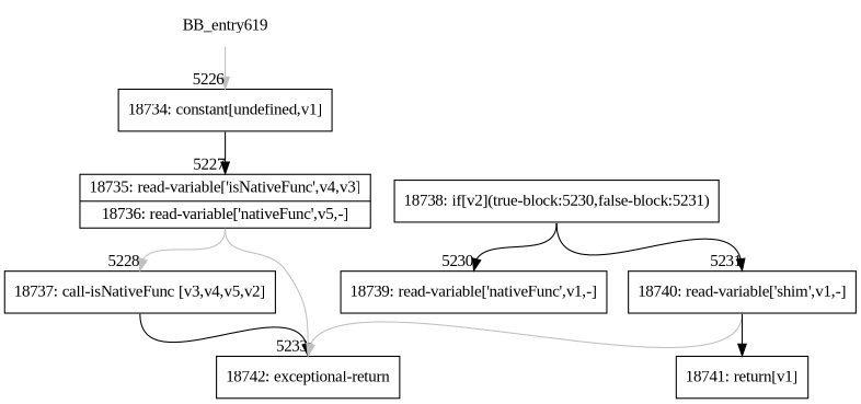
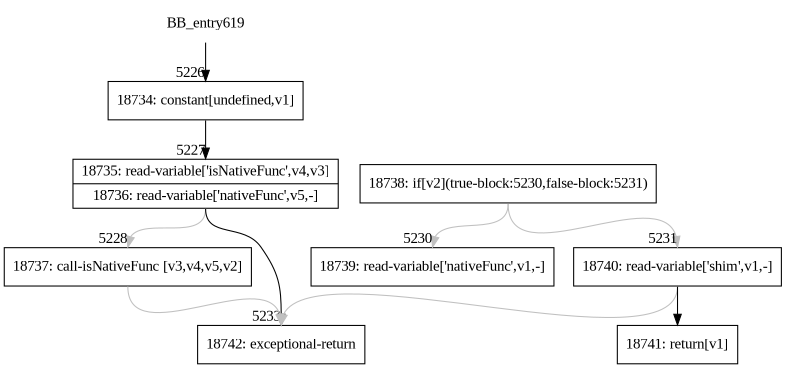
  digraph {
    fontname="Liberation Serif"
    rankdir=TD
    node [fontname="Liberation Serif" shape=record]
    edge [fontname="Liberation Serif" headport=n tailport=s]
    n1 [label=BB_entry619 shape=none]
    n2 [label="{18734: constant[undefined,v1]}"]
    n3 [label="{18735: read-variable['isNativeFunc',v4,v3]|18736: read-variable['nativeFunc',v5,-]}"]
    n4 [label="{18737: call-isNativeFunc [v3,v4,v5,v2]}"]
    n5 [label="{18742: exceptional-return}"]
    n6 [label="{18738: if[v2](true-block:5230,false-block:5231)}"]
    n7 [label="{18739: read-variable['nativeFunc',v1,-]}"]
    n8 [label="{18740: read-variable['shim',v1,-]}"]
    n9 [label="{18741: return[v1]}"]
-   n1 -> n2 [headlabel="    5226" color=gray]
+   n1 -> n2 [headlabel="    5226"]
    n2 -> n3 [headlabel="      5227"]
    n3 -> n4 [color=gray headlabel="      5228"]
-   n3 -> n5 [color=gray headlabel="      5233"]
-   n4 -> n5 [color=black]
-   n6 -> n7 [headlabel="      5230"]
-   n6 -> n8 [headlabel="      5231"]
+   n3 -> n5 [color=black headlabel="      5233"]
+   n4 -> n5 [color=gray]
+   n6 -> n7 [headlabel="      5230" color=gray]
+   n6 -> n8 [headlabel="      5231" color=gray]
    n8 -> n5 [color=gray]
    n8 -> n9
  }
